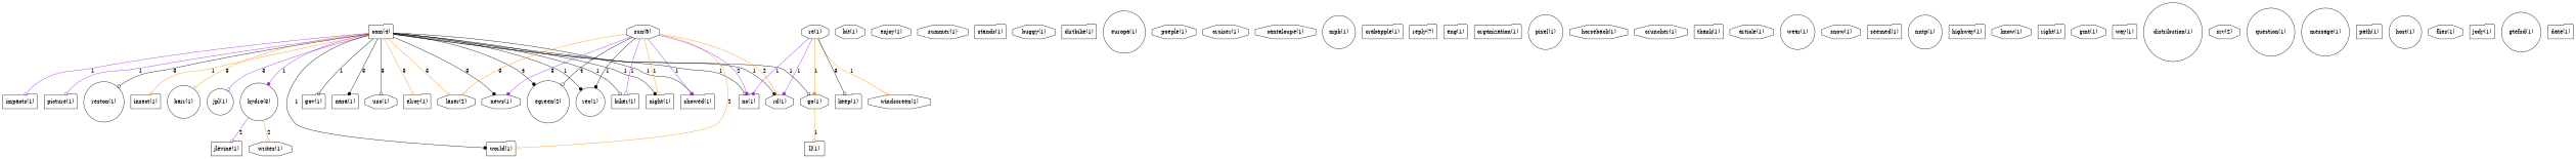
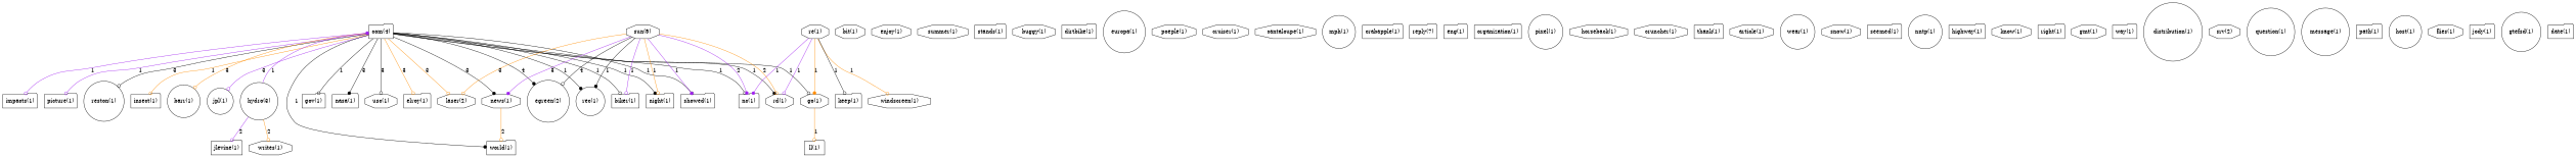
  digraph {
    node [shape=folder]
    edge [arrowhead=odot color=black]
    n1 [label="com(4)"]
    n2 [label="hydro(3)" shape=circle]
    n3 [label="gov(1)"]
    n4 [label="impacts(1)"]
    n5 [label="picture(1)"]
    n6 [label="reston(1)" shape=circle]
    n7 [label="insect(1)"]
    n8 [label="barr(1)" shape=circle]
    n9 [label="jpl(1)" shape=circle]
    n10 [label="laser(2)" shape=octagon]
    n11 [label="rec(1)" shape=circle]
    n12 [label="nasa(1)"]
    n13 [label="usc(1)" shape=octagon]
    n14 [label="rd(1)" shape=octagon]
    n15 [label="news(1)" shape=octagon]
    n16 [label="world(1)"]
    n17 [label="night(1)"]
    n18 [label="nc(1)"]
    n19 [label="elroy(1)"]
    n20 [label="showed(1)"]
    n21 [label="egreen(2)" shape=circle]
    n22 [label="biker(1)"]
    n23 [label="go(1)" shape=octagon]
    n24 [label="jlevine(1)"]
    n25 [label="writes(1)" shape=octagon]
    n26 [label="re(1)" shape=octagon]
    n27 [label="windscreen(1)" shape=octagon]
    n28 [label="keep(1)"]
    n29 [label="ll(1)"]
    n30 [label="bit(1)" shape=octagon]
    n31 [label="enjoy(1)" shape=octagon]
    n32 [label="summer(1)" shape=octagon]
    n33 [label="stands(1)"]
    n34 [label="buggy(1)" shape=octagon]
    n35 [label="dirtbike(1)"]
    n36 [label="europa(1)" shape=circle]
    n37 [label="poeple(1)" shape=octagon]
    n38 [label="cruiser(1)" shape=octagon]
    n39 [label="cantaloupe(1)" shape=octagon]
    n40 [label="mph(1)" shape=circle]
    n41 [label="crabapple(1)"]
    n42 [label="reply(7)"]
    n43 [label="eng(1)"]
    n44 [label="organization(1)"]
    n45 [label="pixel(1)" shape=circle]
    n46 [label="horseback(1)" shape=octagon]
    n47 [label="sun(9)" shape=octagon]
    n48 [label="cruncher(1)" shape=octagon]
    n49 [label="thank(1)"]
    n50 [label="article(1)" shape=octagon]
    n51 [label="wear(1)" shape=circle]
    n52 [label="snow(1)" shape=octagon]
    n53 [label="seemed(1)"]
    n54 [label="nntp(1)" shape=circle]
    n55 [label="highway(1)"]
    n56 [label="know(1)" shape=octagon]
    n57 [label="right(1)"]
    n58 [label="gmt(1)" shape=octagon]
    n59 [label="way(1)"]
    n60 [label="distribution(1)" shape=circle]
    n61 [label="srv(2)" shape=octagon]
    n62 [label="question(1)" shape=circle]
    n63 [label="message(1)" shape=circle]
    n64 [label="path(1)"]
    n65 [label="host(1)" shape=circle]
    n66 [label="flies(1)" shape=octagon]
    n67 [label="jody(1)"]
    n68 [label="gtefsd(1)" shape=circle]
    n69 [label="date(1)"]
-   n1 -> n2 [arrowhead=dot color=purple label=1]
+   n2 -> n1 [arrowhead=dot color=purple label=1]
    n1 -> n3 [label=1]
    n1 -> n4 [color=purple label=1]
    n1 -> n5 [color=purple label=1]
    n1 -> n6 [label=3]
    n1 -> n7 [color=darkorange label=1]
    n1 -> n8 [color=darkorange label=3]
    n1 -> n9 [color=purple label=3]
    n1 -> n10 [color=darkorange label=3]
    n1 -> n11 [arrowhead=dot label=1]
    n1 -> n12 [arrowhead=dot label=3]
    n1 -> n13 [label=3]
    n1 -> n14 [arrowhead=dot label=1]
    n1 -> n15 [arrowhead=dot label=3]
    n1 -> n16 [arrowhead=dot label=1]
    n1 -> n17 [arrowhead=dot label=1]
    n1 -> n18 [label=1]
    n1 -> n19 [color=darkorange label=3]
    n1 -> n20 [label=1]
    n1 -> n21 [arrowhead=dot label=4]
    n1 -> n22 [label=1]
    n1 -> n23 [label=1]
    n2 -> n24 [color=purple label=2]
    n2 -> n25 [color=darkorange label=2]
    n23 -> n29 [color=darkorange label=1]
-   n26 -> n14 [arrowhead=dot color=purple label=1]
+   n26 -> n14 [color=purple label=1]
    n26 -> n18 [arrowhead=dot color=purple label=1]
    n26 -> n23 [arrowhead=dot color=darkorange label=1]
    n26 -> n27 [color=darkorange label=1]
-   n26 -> n28 [label=3]
+   n26 -> n28 [label=1]
    n47 -> n10 [color=darkorange label=3]
    n47 -> n11 [arrowhead=dot label=1]
    n47 -> n14 [color=darkorange label=2]
    n47 -> n15 [arrowhead=dot color=purple label=3]
-   n47 -> n16 [color=darkorange label=2]
+   n15 -> n16 [color=darkorange label=2]
    n47 -> n17 [color=darkorange label=1]
    n47 -> n18 [arrowhead=dot color=purple label=2]
    n47 -> n20 [arrowhead=dot color=purple label=1]
    n47 -> n21 [label=4]
    n47 -> n22 [color=purple label=1]
  }
